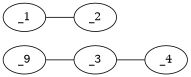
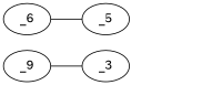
  graph {
    rankdir=LR
    n1 [label=_9 x=2.24245 y=2.76098]
    _3 [x=0.6 y=1.74]
-   _4 [x=2.32028 y=1.63104]
-   _1 [x=2.25 y=0.71]
-   _5 [x=1.11986 y=0.197584 label=_2]
+   _1 [x=2.25 y=0.71 label=_6]
+   _5 [x=1.11986 y=0.197584]
    n1 -- _3
-   _3 -- _4
    _1 -- _5
  }
